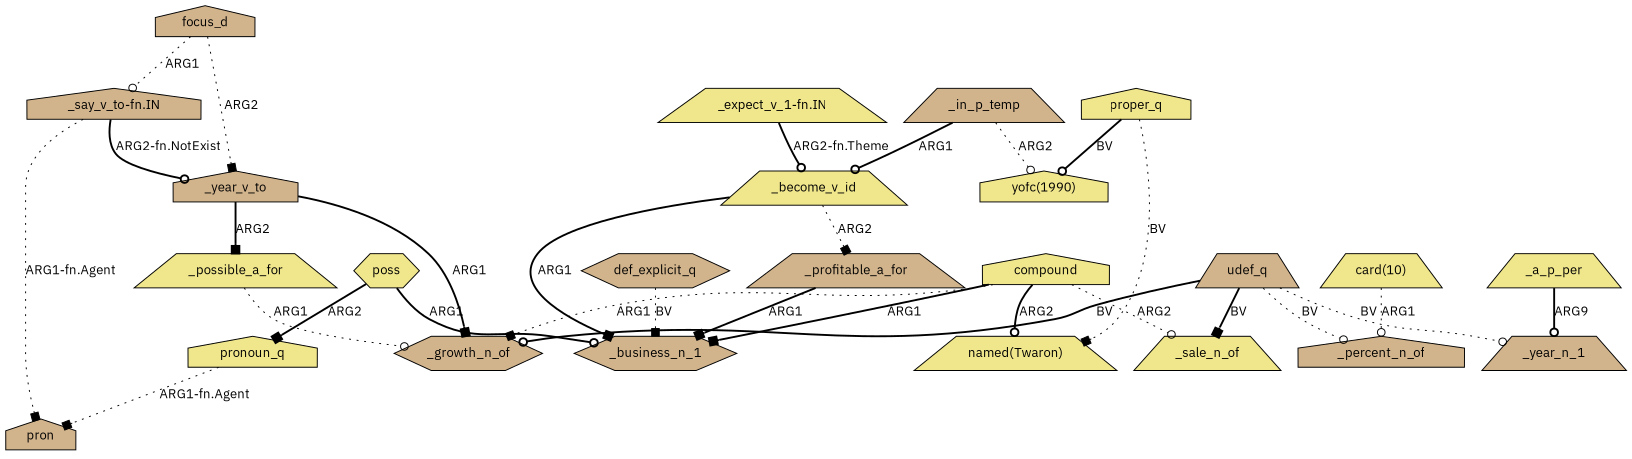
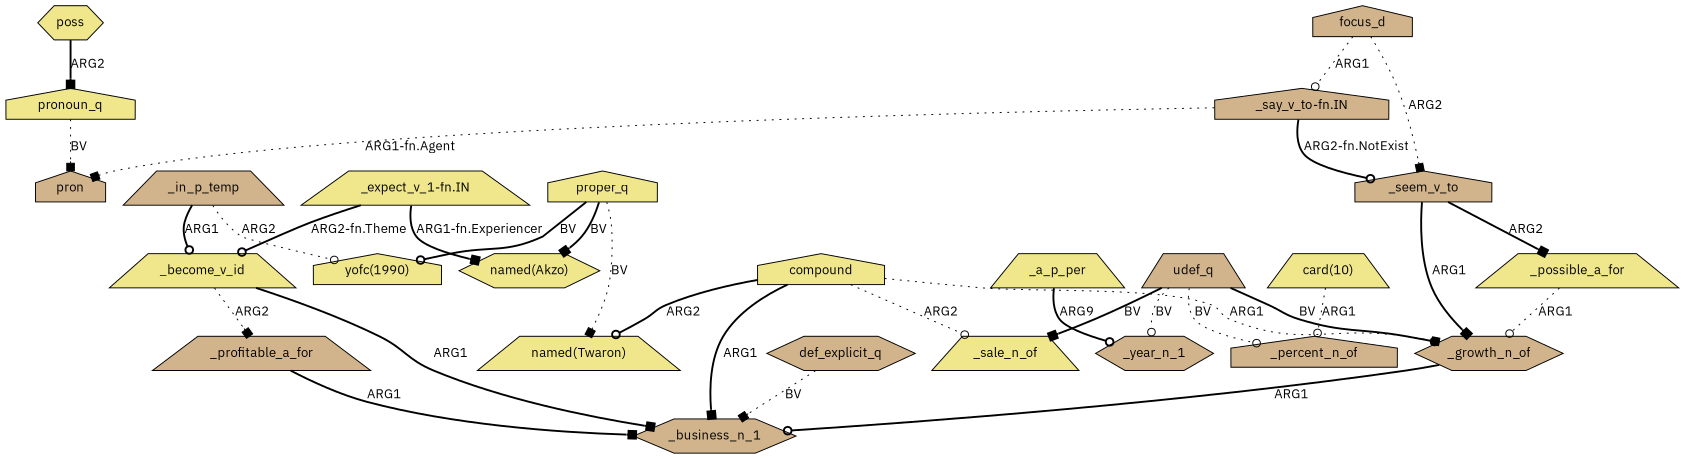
  digraph {
    fontname="IBM Plex Sans"
    node [fillcolor=khaki fontname="IBM Plex Sans" shape=trapezium style=filled]
    edge [arrowhead=box fontname="IBM Plex Sans" style=bold]
-   _seem_v_to [fillcolor=tan shape=house label=_year_v_to]
+   _seem_v_to [fillcolor=tan shape=house]
    _growth_n_of [fillcolor=tan shape=hexagon]
    _possible_a_for
    _percent_n_of [fillcolor=tan shape=house]
    poss [shape=hexagon]
    _business_n_1 [fillcolor=tan shape=hexagon]
    pronoun_q [shape=house]
    pron [fillcolor=tan shape=house]
    _become_v_id
    _profitable_a_for [fillcolor=tan]
    focus_d [fillcolor=tan shape=house]
    "_say_v_to-fn.IN" [fillcolor=tan shape=house]
    compound [shape=house]
    "named(Twaron)"
    _sale_n_of
-   _year_n_1 [fillcolor=tan]
+   _year_n_1 [fillcolor=tan shape=hexagon]
    _a_p_per
    proper_q [shape=house]
+   "named(Akzo)" [shape=hexagon]
    "yofc(1990)" [shape=house]
    "_expect_v_1-fn.IN"
    _in_p_temp [fillcolor=tan]
    "card(10)"
    udef_q [fillcolor=tan]
    def_explicit_q [fillcolor=tan shape=hexagon]
    _seem_v_to -> _growth_n_of [label=ARG1]
    _seem_v_to -> _possible_a_for [label=ARG2]
    _possible_a_for -> _growth_n_of [arrowhead=odot label=ARG1 style=dotted]
-   poss -> _business_n_1 [arrowhead=odot label=ARG1]
+   _growth_n_of -> _business_n_1 [arrowhead=odot label=ARG1]
    poss -> pronoun_q [label=ARG2]
-   pronoun_q -> pron [label="ARG1-fn.Agent" style=dotted]
+   pronoun_q -> pron [label=BV style=dotted]
    _become_v_id -> _business_n_1 [label=ARG1]
    _become_v_id -> _profitable_a_for [label=ARG2 style=dotted]
    _profitable_a_for -> _business_n_1 [label=ARG1]
    focus_d -> _seem_v_to [label=ARG2 style=dotted]
    focus_d -> "_say_v_to-fn.IN" [arrowhead=odot label=ARG1 style=dotted]
    "_say_v_to-fn.IN" -> _seem_v_to [arrowhead=odot label="ARG2-fn.NotExist"]
    "_say_v_to-fn.IN" -> pron [label="ARG1-fn.Agent" style=dotted]
    compound -> _growth_n_of [label=ARG1 style=dotted]
    compound -> _business_n_1 [label=ARG1]
    compound -> "named(Twaron)" [arrowhead=odot label=ARG2]
    compound -> _sale_n_of [arrowhead=odot label=ARG2 style=dotted]
    _a_p_per -> _year_n_1 [arrowhead=odot label=ARG9]
    proper_q -> "named(Twaron)" [label=BV style=dotted]
+   proper_q -> "named(Akzo)" [label=BV]
    proper_q -> "yofc(1990)" [arrowhead=odot label=BV]
    "_expect_v_1-fn.IN" -> _become_v_id [arrowhead=odot label="ARG2-fn.Theme"]
+   "_expect_v_1-fn.IN" -> "named(Akzo)" [label="ARG1-fn.Experiencer"]
    _in_p_temp -> _become_v_id [arrowhead=odot label=ARG1]
    _in_p_temp -> "yofc(1990)" [arrowhead=odot label=ARG2 style=dotted]
    "card(10)" -> _percent_n_of [arrowhead=odot label=ARG1 style=dotted]
    udef_q -> _growth_n_of [arrowhead=odot label=BV]
    udef_q -> _percent_n_of [arrowhead=odot label=BV style=dotted]
    udef_q -> _sale_n_of [label=BV]
    udef_q -> _year_n_1 [arrowhead=odot label=BV style=dotted]
    def_explicit_q -> _business_n_1 [label=BV style=dotted]
  }
